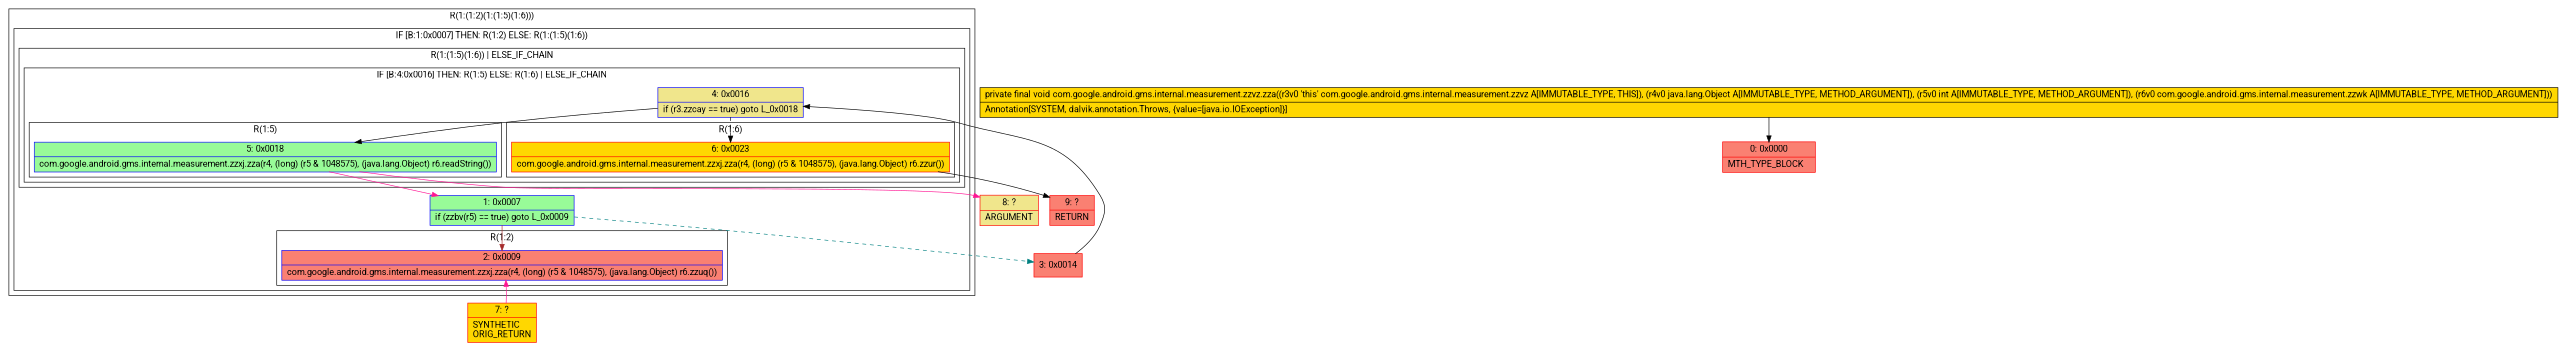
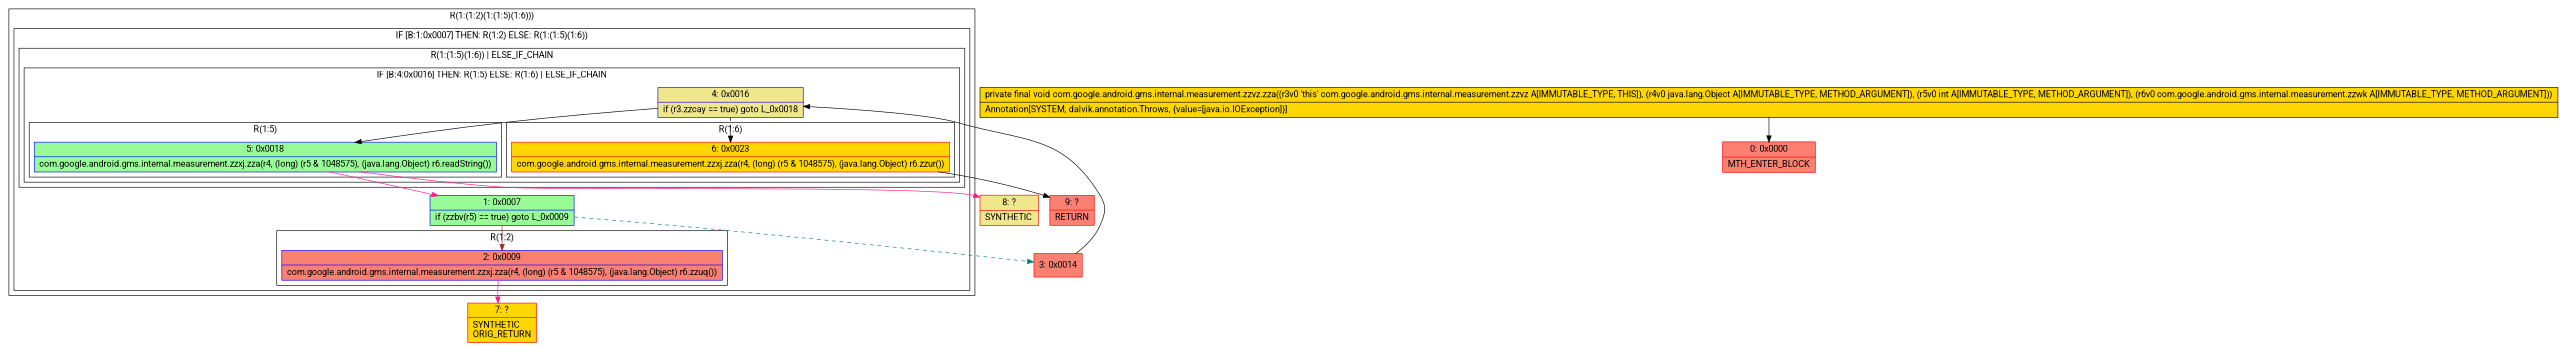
  digraph {
    fontname=Roboto
    node [color=red fillcolor=salmon fontname=Roboto shape=record style=filled]
    edge [color=black fontname=Roboto]
    n1 [color=blue label="{2\:\ 0x0009|com.google.android.gms.internal.measurement.zzxj.zza(r4, (long) (r5 & 1048575), (java.lang.Object) r6.zzuq())\l}"]
    n2 [color=blue fillcolor=palegreen label="{5\:\ 0x0018|com.google.android.gms.internal.measurement.zzxj.zza(r4, (long) (r5 & 1048575), (java.lang.Object) r6.readString())\l}"]
    n3 [fillcolor=gold label="{6\:\ 0x0023|com.google.android.gms.internal.measurement.zzxj.zza(r4, (long) (r5 & 1048575), (java.lang.Object) r6.zzur())\l}"]
    n4 [color=blue fillcolor=khaki label="{4\:\ 0x0016|if (r3.zzcay == true) goto L_0x0018\l}"]
    n5 [color=blue fillcolor=palegreen label="{1\:\ 0x0007|if (zzbv(r5) == true) goto L_0x0009\l}"]
    n6 [fillcolor=gold label="{7\:\ ?|SYNTHETIC\lORIG_RETURN\l}"]
-   n7 [fillcolor=khaki label="{8\:\ ?|ARGUMENT\l}"]
+   n7 [fillcolor=khaki label="{8\:\ ?|SYNTHETIC\l}"]
    n8 [label="{9\:\ ?|RETURN\l}"]
    n9 [label="{3\:\ 0x0014}"]
-   n10 [label="{0\:\ 0x0000|MTH_TYPE_BLOCK\l}"]
+   n10 [label="{0\:\ 0x0000|MTH_ENTER_BLOCK\l}"]
    n11 [fillcolor=gold label="{private final void com.google.android.gms.internal.measurement.zzvz.zza((r3v0 'this' com.google.android.gms.internal.measurement.zzvz A[IMMUTABLE_TYPE, THIS]), (r4v0 java.lang.Object A[IMMUTABLE_TYPE, METHOD_ARGUMENT]), (r5v0 int A[IMMUTABLE_TYPE, METHOD_ARGUMENT]), (r6v0 com.google.android.gms.internal.measurement.zzwk A[IMMUTABLE_TYPE, METHOD_ARGUMENT]))  | Annotation[SYSTEM, dalvik.annotation.Throws, \{value=[java.io.IOException]\}]\l}" color=""]
    subgraph cluster_1 {
      label="R(1:(1:2)(1:(1:5)(1:6)))"
      subgraph cluster_2 {
        label="IF [B:1:0x0007] THEN: R(1:2) ELSE: R(1:(1:5)(1:6))"
        n5
        subgraph cluster_3 {
          label="R(1:2)"
          n1
        }
        subgraph cluster_4 {
          label="R(1:(1:5)(1:6)) | ELSE_IF_CHAIN\l"
          subgraph cluster_5 {
            label="IF [B:4:0x0016] THEN: R(1:5) ELSE: R(1:6) | ELSE_IF_CHAIN\l"
            n4
            subgraph cluster_6 {
              label="R(1:5)"
              n2
            }
            subgraph cluster_7 {
              label="R(1:6)"
              n3
            }
          }
        }
      }
    }
-   n6 -> n1 [color=deeppink]
+   n1 -> n6 [color=deeppink]
    n2 -> n5 [color=deeppink]
    n2 -> n7 [color=deeppink]
    n3 -> n8
    n4 -> n2
    n4 -> n3 [style=dashed]
    n5 -> n1 [color=brown]
    n5 -> n9 [color=teal style=dashed]
    n9 -> n4
    n11 -> n10
  }
